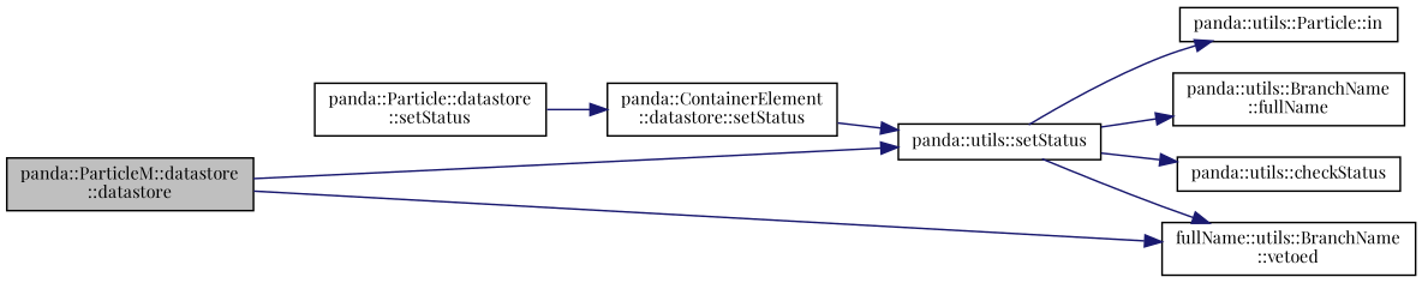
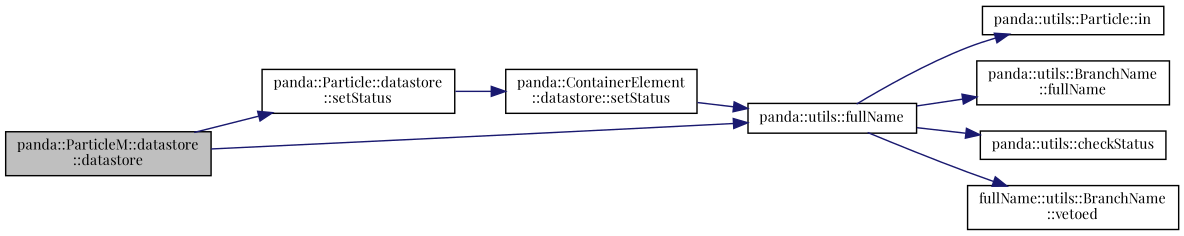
  digraph {
    fontname="Playfair Display"
    rankdir=LR
    node [color=black fillcolor=white fontname="Playfair Display" fontsize=10 shape=record style=filled]
    edge [color=midnightblue fontname="Playfair Display" fontsize=10 labelfontname=Helvetica labelfontsize=10 style=solid]
    n1 [fillcolor=grey75 fontcolor=black height=0.2 label="panda::ParticleM::datastore\l::datastore" width=0.4]
    n2 [height=0.2 label="panda::Particle::datastore\l::setStatus" width=0.4]
-   n3 [height=0.2 label="panda::utils::setStatus" width=0.4]
+   n3 [height=0.2 label="panda::utils::fullName" width=0.4]
    n4 [height=0.2 label="panda::ContainerElement\l::datastore::setStatus" width=0.4]
    n5 [height=0.2 label="panda::utils::Particle::in" width=0.4]
    n6 [height=0.2 label="fullName::utils::BranchName\l::vetoed" width=0.4]
    n7 [height=0.2 label="panda::utils::BranchName\l::fullName" width=0.4]
    n8 [height=0.2 label="panda::utils::checkStatus" width=0.4]
-   n1 -> n6
+   n1 -> n2
    n1 -> n3
    n2 -> n4
    n3 -> n5
    n3 -> n6
    n3 -> n7
    n3 -> n8
    n4 -> n3
  }
